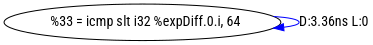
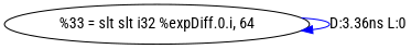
  digraph {
    fontname="Roboto Condensed"
-   n1 [label="  %33 = icmp slt i32 %expDiff.0.i, 64" fontname="Roboto Condensed"]
+   n1 [label="%33 = slt slt i32 %expDiff.0.i, 64" fontname="Roboto Condensed"]
    n1 -> n1 [color=blue label="D:3.36ns L:0" fontname="Roboto Condensed"]
  }
